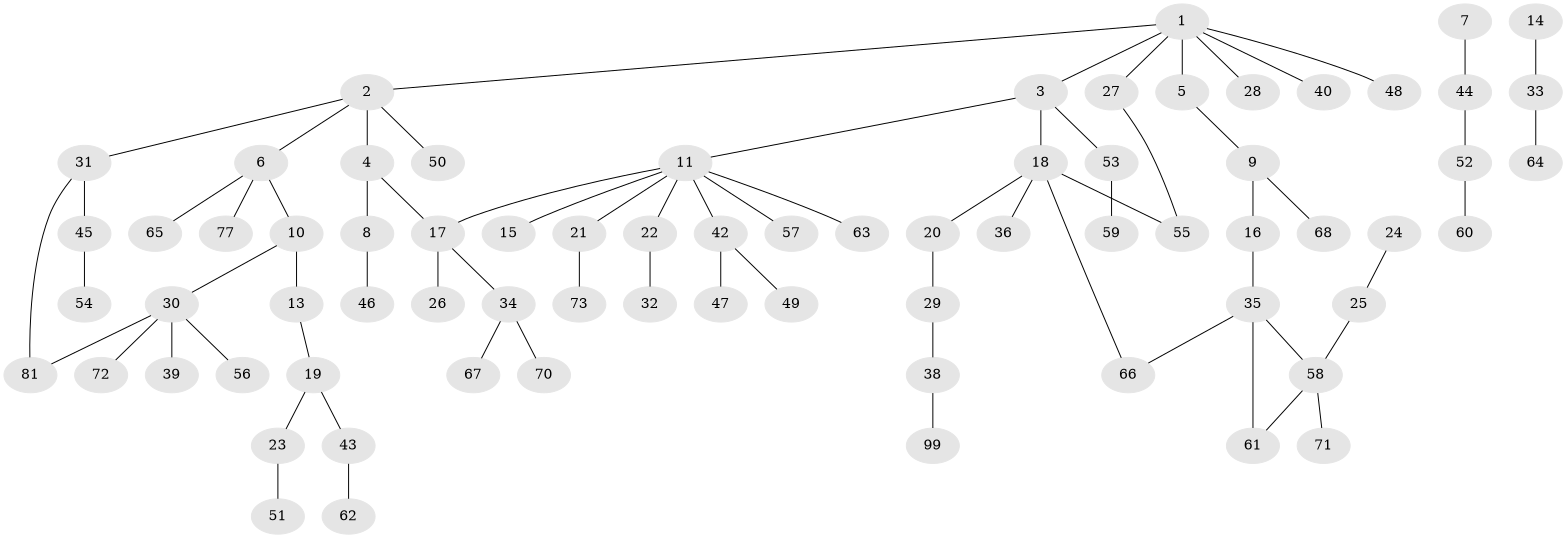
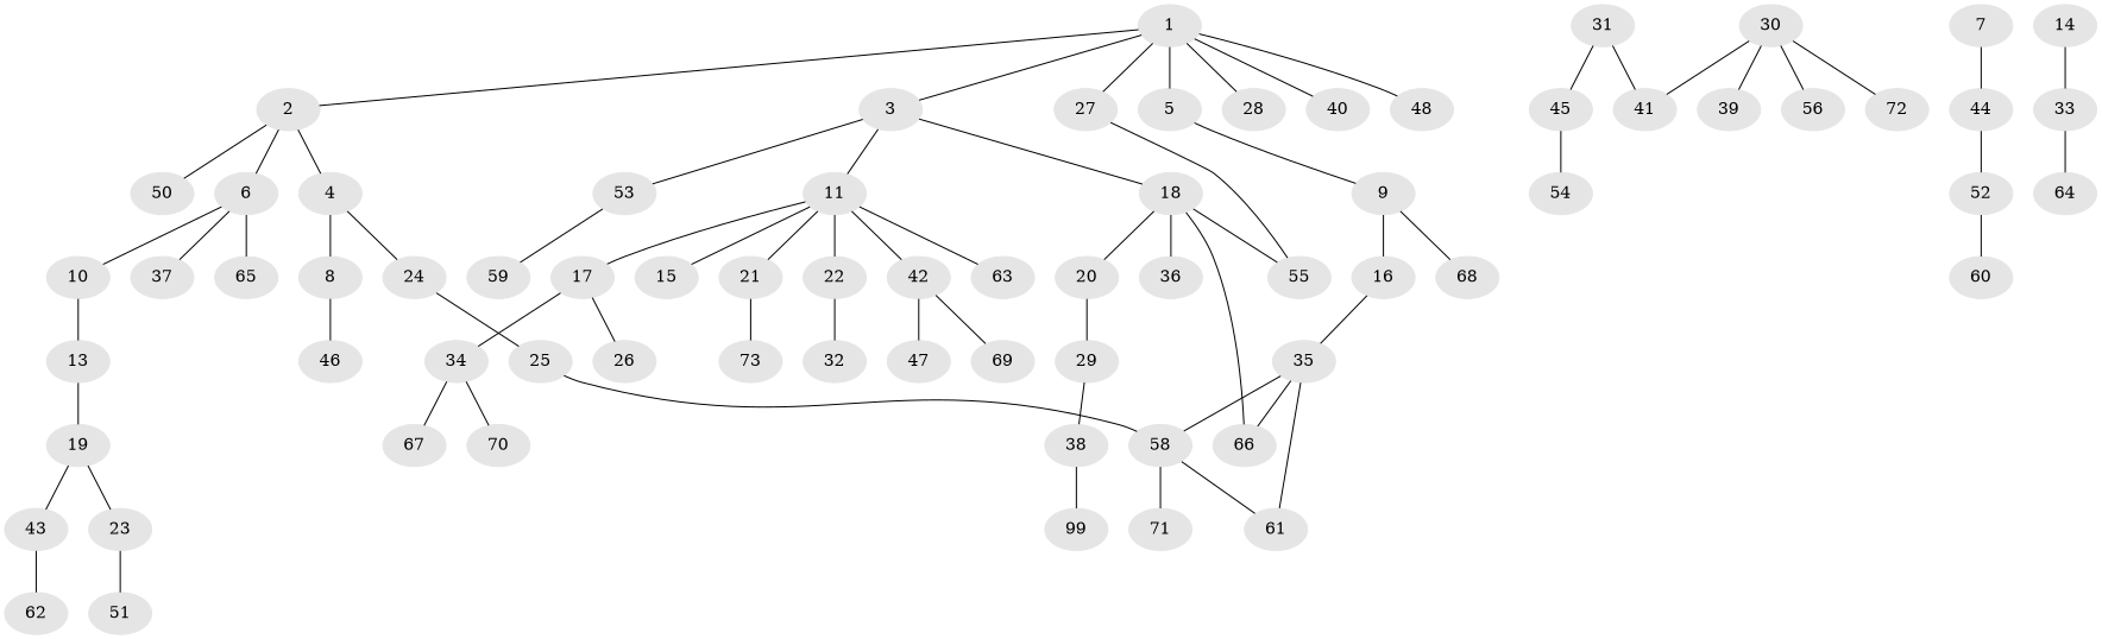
  graph {
    node [color=gray90 style=filled]
    1
    2
    3
    5
    27
    28
    40
    48
    4
    6
    31
    50
    11
    18
    53
    9
    55
    8
    24
    10
-   37 [label=77]
+   37
    65
-   41 [label=81]
+   41
    45
    15
    17
    21
    22
    42
-   57
    63
    20
    36
    66
    59
    46
    25
    7
    44
    16
    68
    13
    30
    52
    35
    19
    39
    56
    72
    26
    34
    73
    32
    47
-   69 [label=49]
+   69
    14
    33
    23
    43
    64
    58
    61
    67
    70
    29
    51
    62
    38
    71
    n70 [label=99]
    54
    60
    1 -- 2
    1 -- 3
    1 -- 5
    1 -- 27
    1 -- 28
    1 -- 40
    1 -- 48
    2 -- 4
    2 -- 6
-   2 -- 31
    2 -- 50
    3 -- 11
    3 -- 18
    3 -- 53
    5 -- 9
    27 -- 55
    4 -- 8
-   4 -- 17
+   4 -- 24
    6 -- 10
    6 -- 37
    6 -- 65
    31 -- 41
    31 -- 45
    11 -- 15
    11 -- 17
    11 -- 21
    11 -- 22
    11 -- 42
-   11 -- 57
    11 -- 63
    18 -- 55
    18 -- 20
    18 -- 36
    18 -- 66
    53 -- 59
    9 -- 16
    9 -- 68
    8 -- 46
    24 -- 25
    10 -- 13
-   10 -- 30
    45 -- 54
    17 -- 26
    17 -- 34
    21 -- 73
    22 -- 32
    42 -- 47
    42 -- 69
    20 -- 29
    25 -- 58
    7 -- 44
    44 -- 52
    16 -- 35
    13 -- 19
    30 -- 41
    30 -- 39
    30 -- 56
    30 -- 72
    52 -- 60
    35 -- 66
    35 -- 58
    35 -- 61
    19 -- 23
    19 -- 43
    34 -- 67
    34 -- 70
    14 -- 33
    33 -- 64
    23 -- 51
    43 -- 62
    58 -- 61
    58 -- 71
    29 -- 38
    38 -- n70
  }
